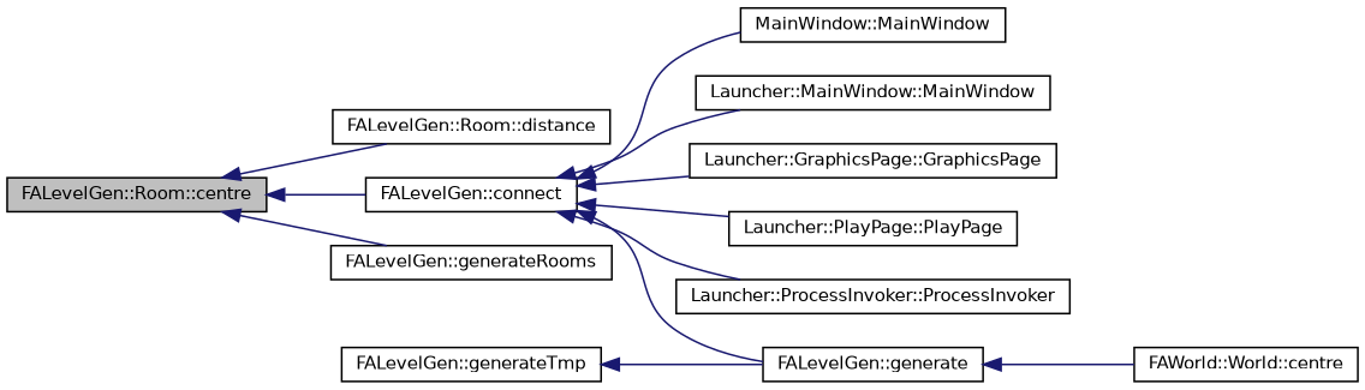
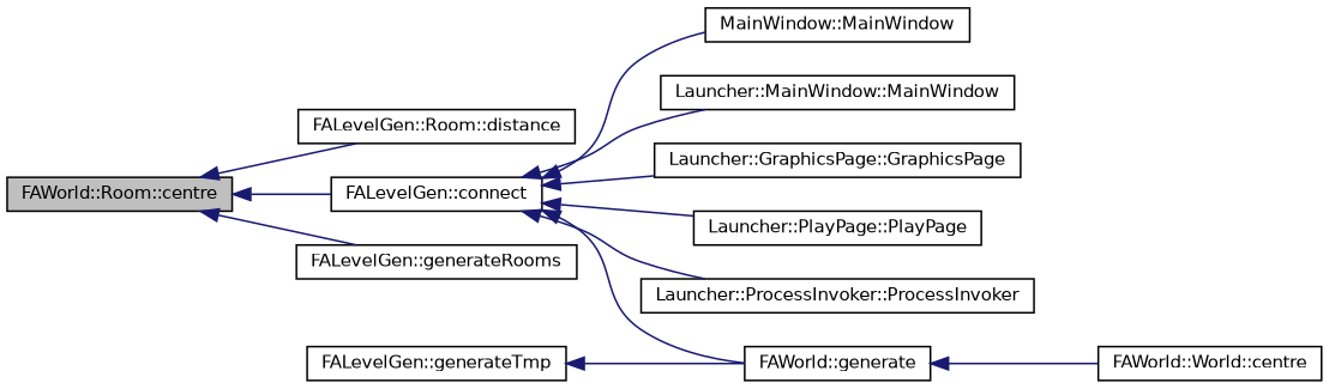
  digraph {
    rankdir=LR
    node [color=black fillcolor=white fontname=Helvetica fontsize=10 shape=record style=filled]
    edge [color=midnightblue dir=back fontname=Helvetica fontsize=10 labelfontname=Helvetica labelfontsize=10 style=solid]
-   n1 [fillcolor=grey75 fontcolor=black height=0.2 label="FALevelGen::Room::centre" width=0.4]
+   n1 [fillcolor=grey75 fontcolor=black height=0.2 label="FAWorld::Room::centre" width=0.4]
    n2 [height=0.2 label="FALevelGen::Room::distance" width=0.4]
    n3 [height=0.2 label="FALevelGen::connect" width=0.4]
    n4 [height=0.2 label="FALevelGen::generateRooms" width=0.4]
    n5 [height=0.2 label="MainWindow::MainWindow" width=0.4]
    n6 [height=0.2 label="Launcher::MainWindow::MainWindow" width=0.4]
    n7 [height=0.2 label="Launcher::GraphicsPage::GraphicsPage" width=0.4]
    n8 [height=0.2 label="Launcher::PlayPage::PlayPage" width=0.4]
    n9 [height=0.2 label="Launcher::ProcessInvoker::ProcessInvoker" width=0.4]
-   n10 [height=0.2 label="FALevelGen::generate" width=0.4]
+   n10 [height=0.2 label="FAWorld::generate" width=0.4]
    n11 [height=0.2 label="FALevelGen::generateTmp" width=0.4]
    n12 [height=0.2 label="FAWorld::World::centre" width=0.4]
    n1 -> n2
    n1 -> n3
    n1 -> n4
    n3 -> n5
    n3 -> n6
    n3 -> n7
    n3 -> n8
    n3 -> n9
    n3 -> n10
    n10 -> n12
    n11 -> n10
  }
